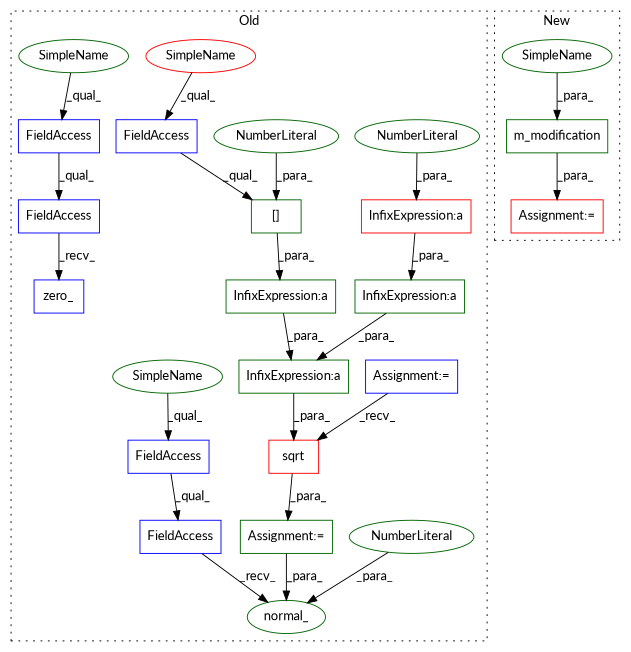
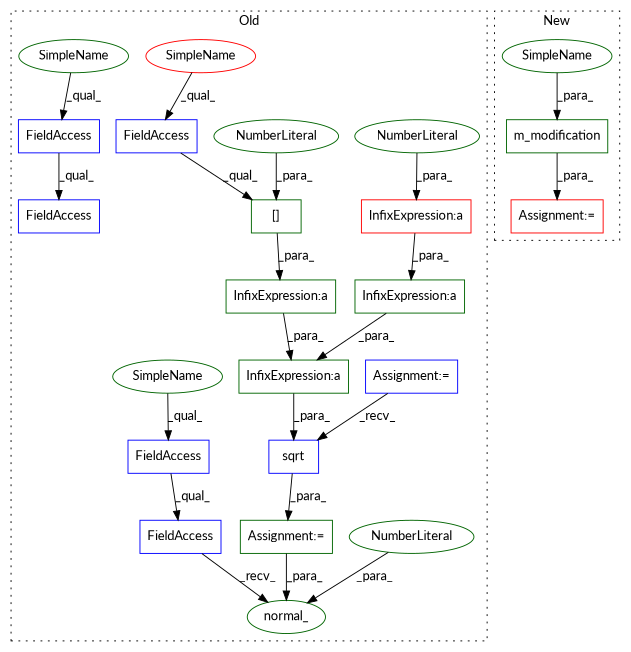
  digraph {
    fontname=Lato
    node [a=22 color=darkgreen fontname=Lato l=1 s=2619 shape=box]
    edge [fontname=Lato]
    n1 [a=32 l="8,1" label=normal_ s="2599,2612" shape=ellipse]
    n2 [a=27 l=3 label="InfixExpression:a" s=2543]
    n3 [a=27 l=3 label="InfixExpression:a" s=2524]
    n4 [a=27 color=red l=3 label="InfixExpression:a" s=2531]
    n5 [a=27 l=3 label="InfixExpression:a" s=2563]
    n6 [a=2 l="14,1" label="[]" s="2547,2562"]
    n7 [a=34 label=NumberLiteral s=2607 shape=ellipse]
    n8 [a=34 l=3 label=NumberLiteral s=2528 shape=ellipse]
    n9 [a=34 label=NumberLiteral s=2561 shape=ellipse]
-   n10 [a=32 color=red l="5,1" label=sqrt s="2511,2578"]
+   n10 [a=32 color=blue l="5,1" label=sqrt s="2511,2578"]
    n11 [color=blue l=13 label=FieldAccess s=2547]
    n12 [color=blue l=6 label=FieldAccess]
    n13 [color=blue l=8 label=FieldAccess s=2585]
    n14 [color=blue l=13 label=FieldAccess s=2585]
    n15 [color=blue l=11 label=FieldAccess]
-   n16 [a=32 color=blue l=7 label=zero_ s=2631]
    n17 [a=7 color=blue l=4 label="Assignment:=" s=2422]
    n18 [a=7 label="Assignment:=" s=2505]
    n19 [a=42 color=red label=SimpleName s=2547 shape=ellipse]
    n20 [a=42 label=SimpleName s=2585 shape=ellipse]
    n21 [a=42 label=SimpleName shape=ellipse]
    n22 [a=32 l="15,1" label=m_modification s="2786,2830"]
    n23 [a=7 color=red label="Assignment:=" s=2785]
    n24 [a=42 label=SimpleName s=2801 shape=ellipse]
    subgraph cluster_1 {
      label=Old
      style=dotted
      n1
      n2
      n3
      n4
      n5
      n6
      n7
      n8
      n9
      n10
      n11
      n12
      n13
      n14
      n15
-     n16
      n17
      n18
      n19
      n20
      n21
    }
    subgraph cluster_2 {
      label=New
      style=dotted
      n22
      n23
      n24
    }
    n2 -> n10 [label=_para_]
    n3 -> n2 [label=_para_]
    n4 -> n3 [label=_para_]
    n5 -> n2 [label=_para_]
    n6 -> n5 [label=_para_]
    n7 -> n1 [label=_para_]
    n8 -> n4 [label=_para_]
    n9 -> n6 [label=_para_]
    n10 -> n18 [label=_para_]
    n11 -> n6 [label=_qual_]
    n12 -> n15 [label=_qual_]
    n13 -> n14 [label=_qual_]
    n14 -> n1 [label=_recv_]
-   n15 -> n16 [label=_recv_]
    n17 -> n10 [label=_recv_]
    n18 -> n1 [label=_para_]
    n19 -> n11 [label=_qual_]
    n20 -> n13 [label=_qual_]
    n21 -> n12 [label=_qual_]
    n22 -> n23 [label=_para_]
    n24 -> n22 [label=_para_]
  }
